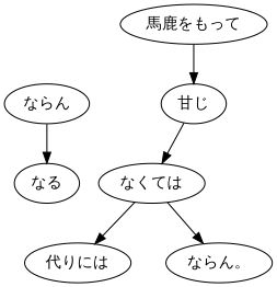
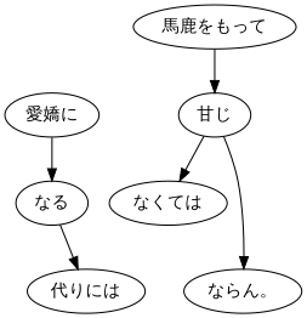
  digraph {
-   n1 [label="ならん"]
+   n1 [label="愛嬌に"]
    n2 [label="なる"]
    n3 [label="代りには"]
    n4 [label="甘じ"]
    n5 [label="なくては"]
    n6 [label="馬鹿をもって"]
    n7 [label="ならん。"]
    n1 -> n2
-   n5 -> n3
+   n2 -> n3
    n4 -> n5
-   n5 -> n7
+   n4 -> n7
    n6 -> n4
  }
